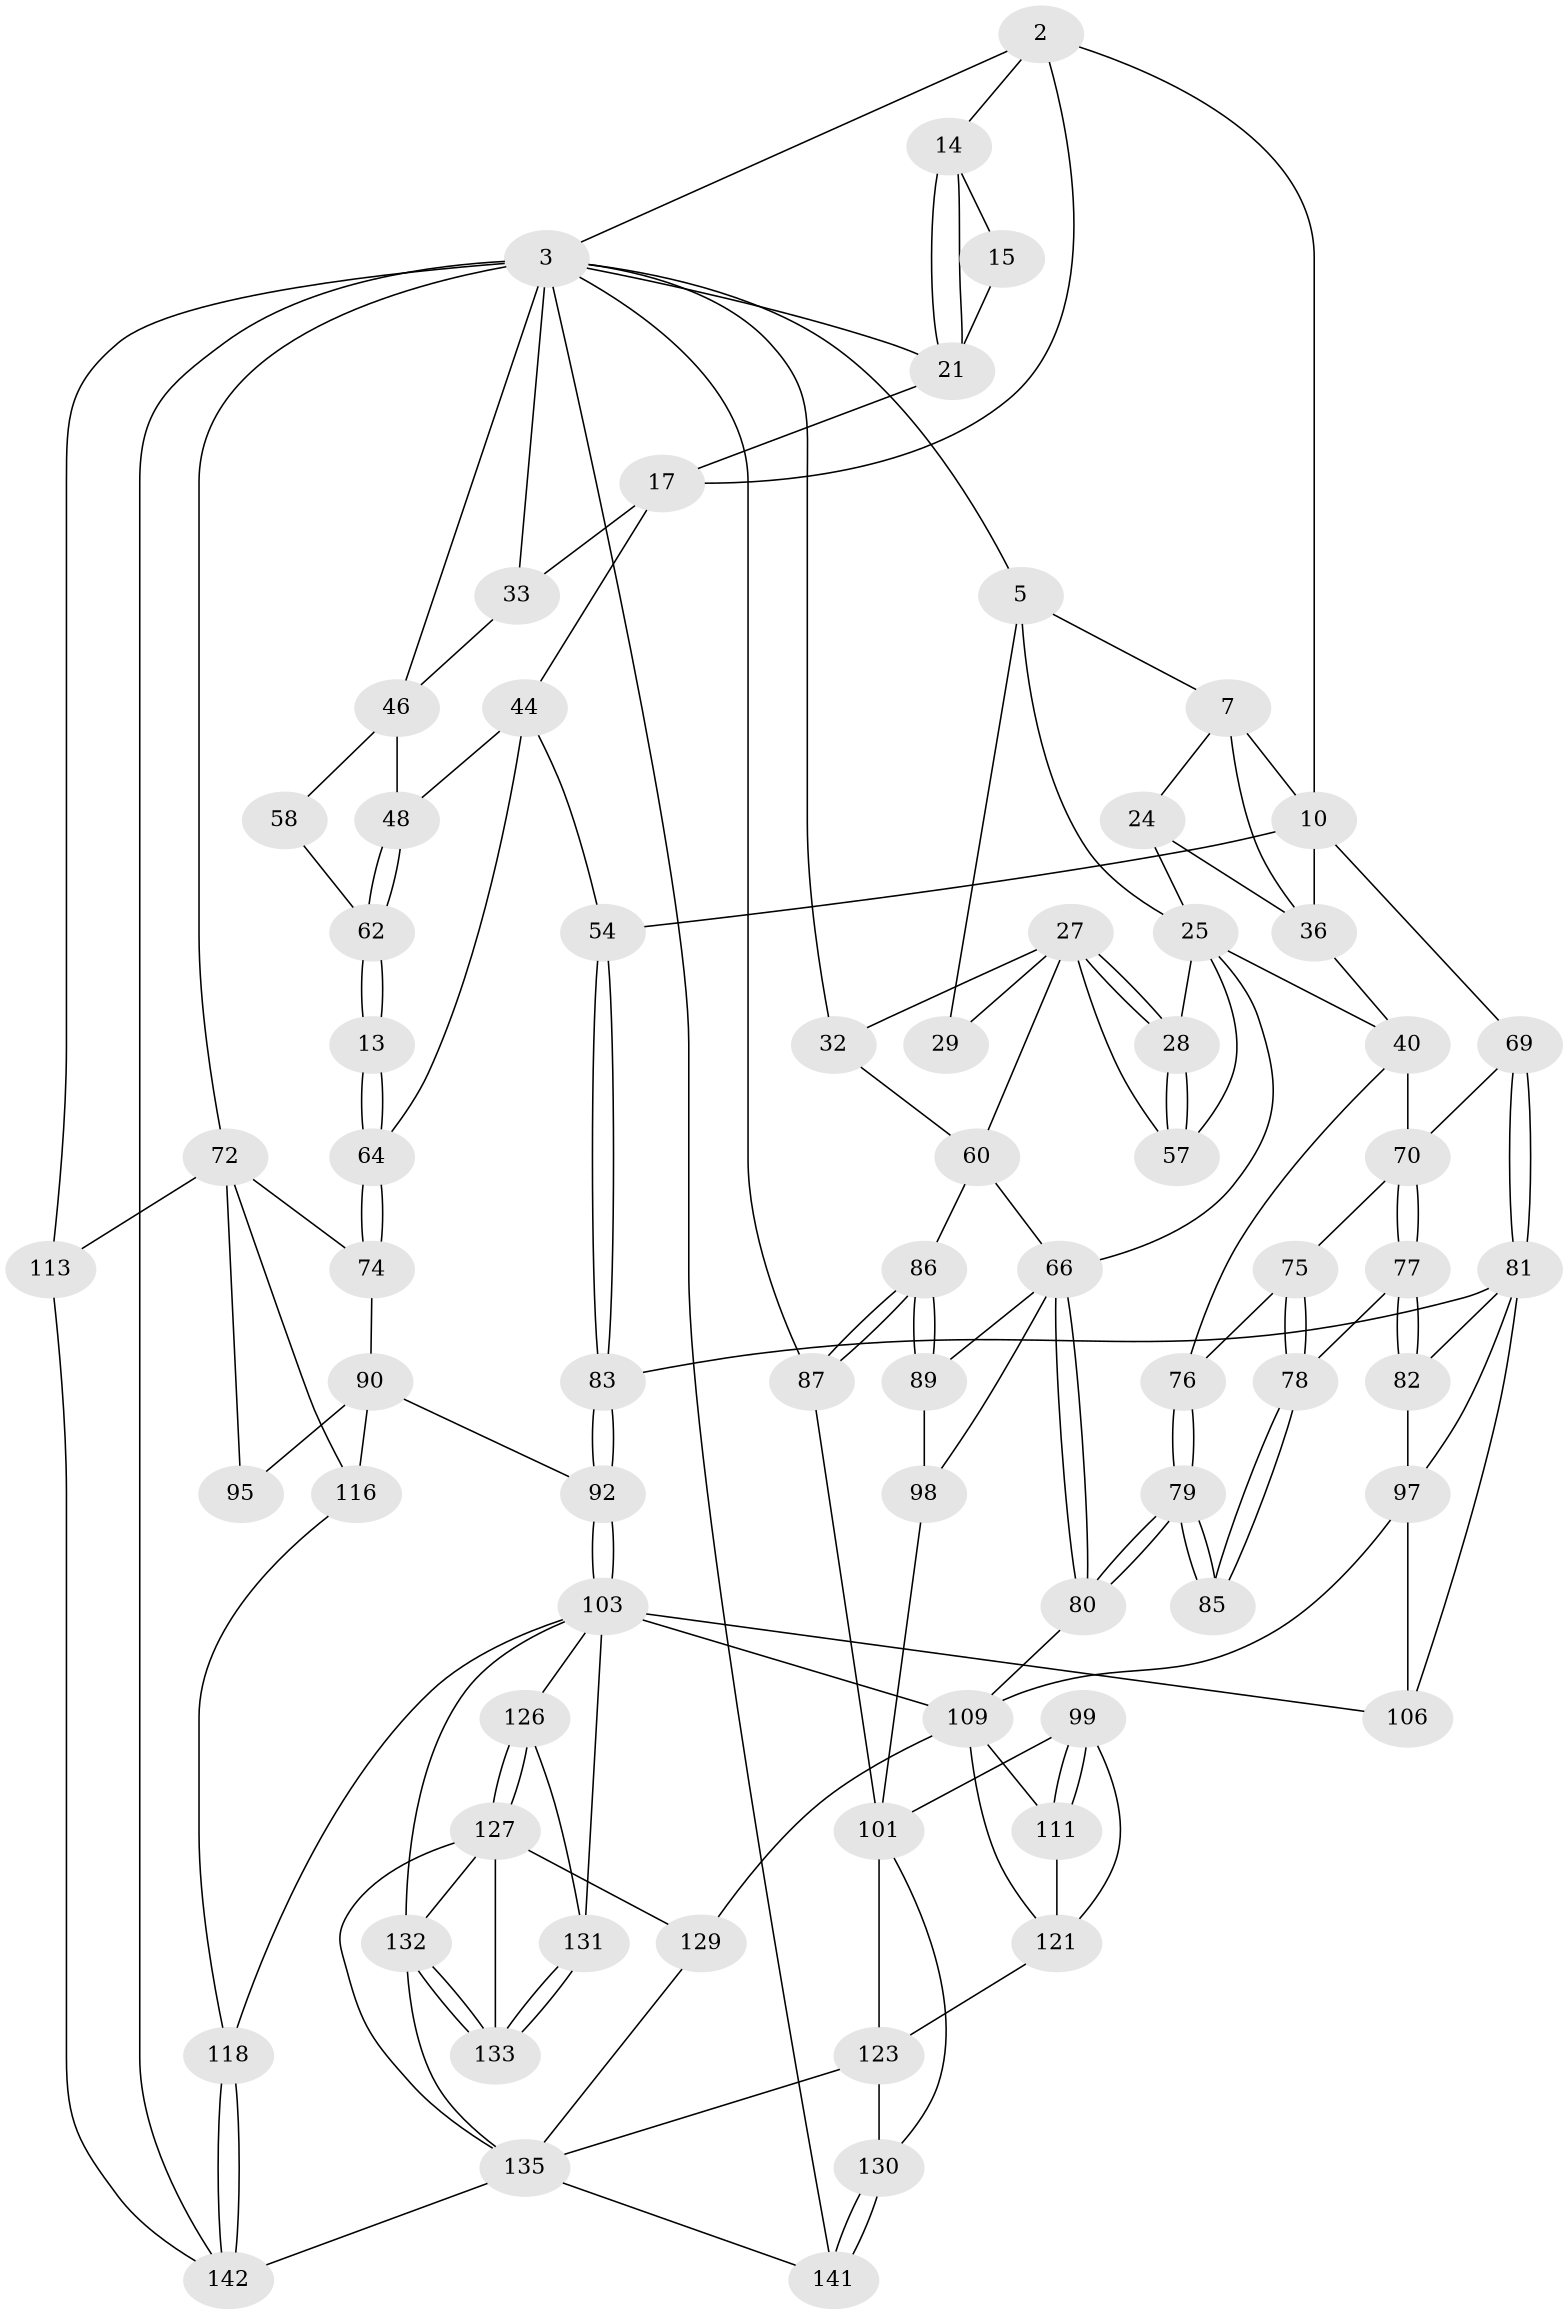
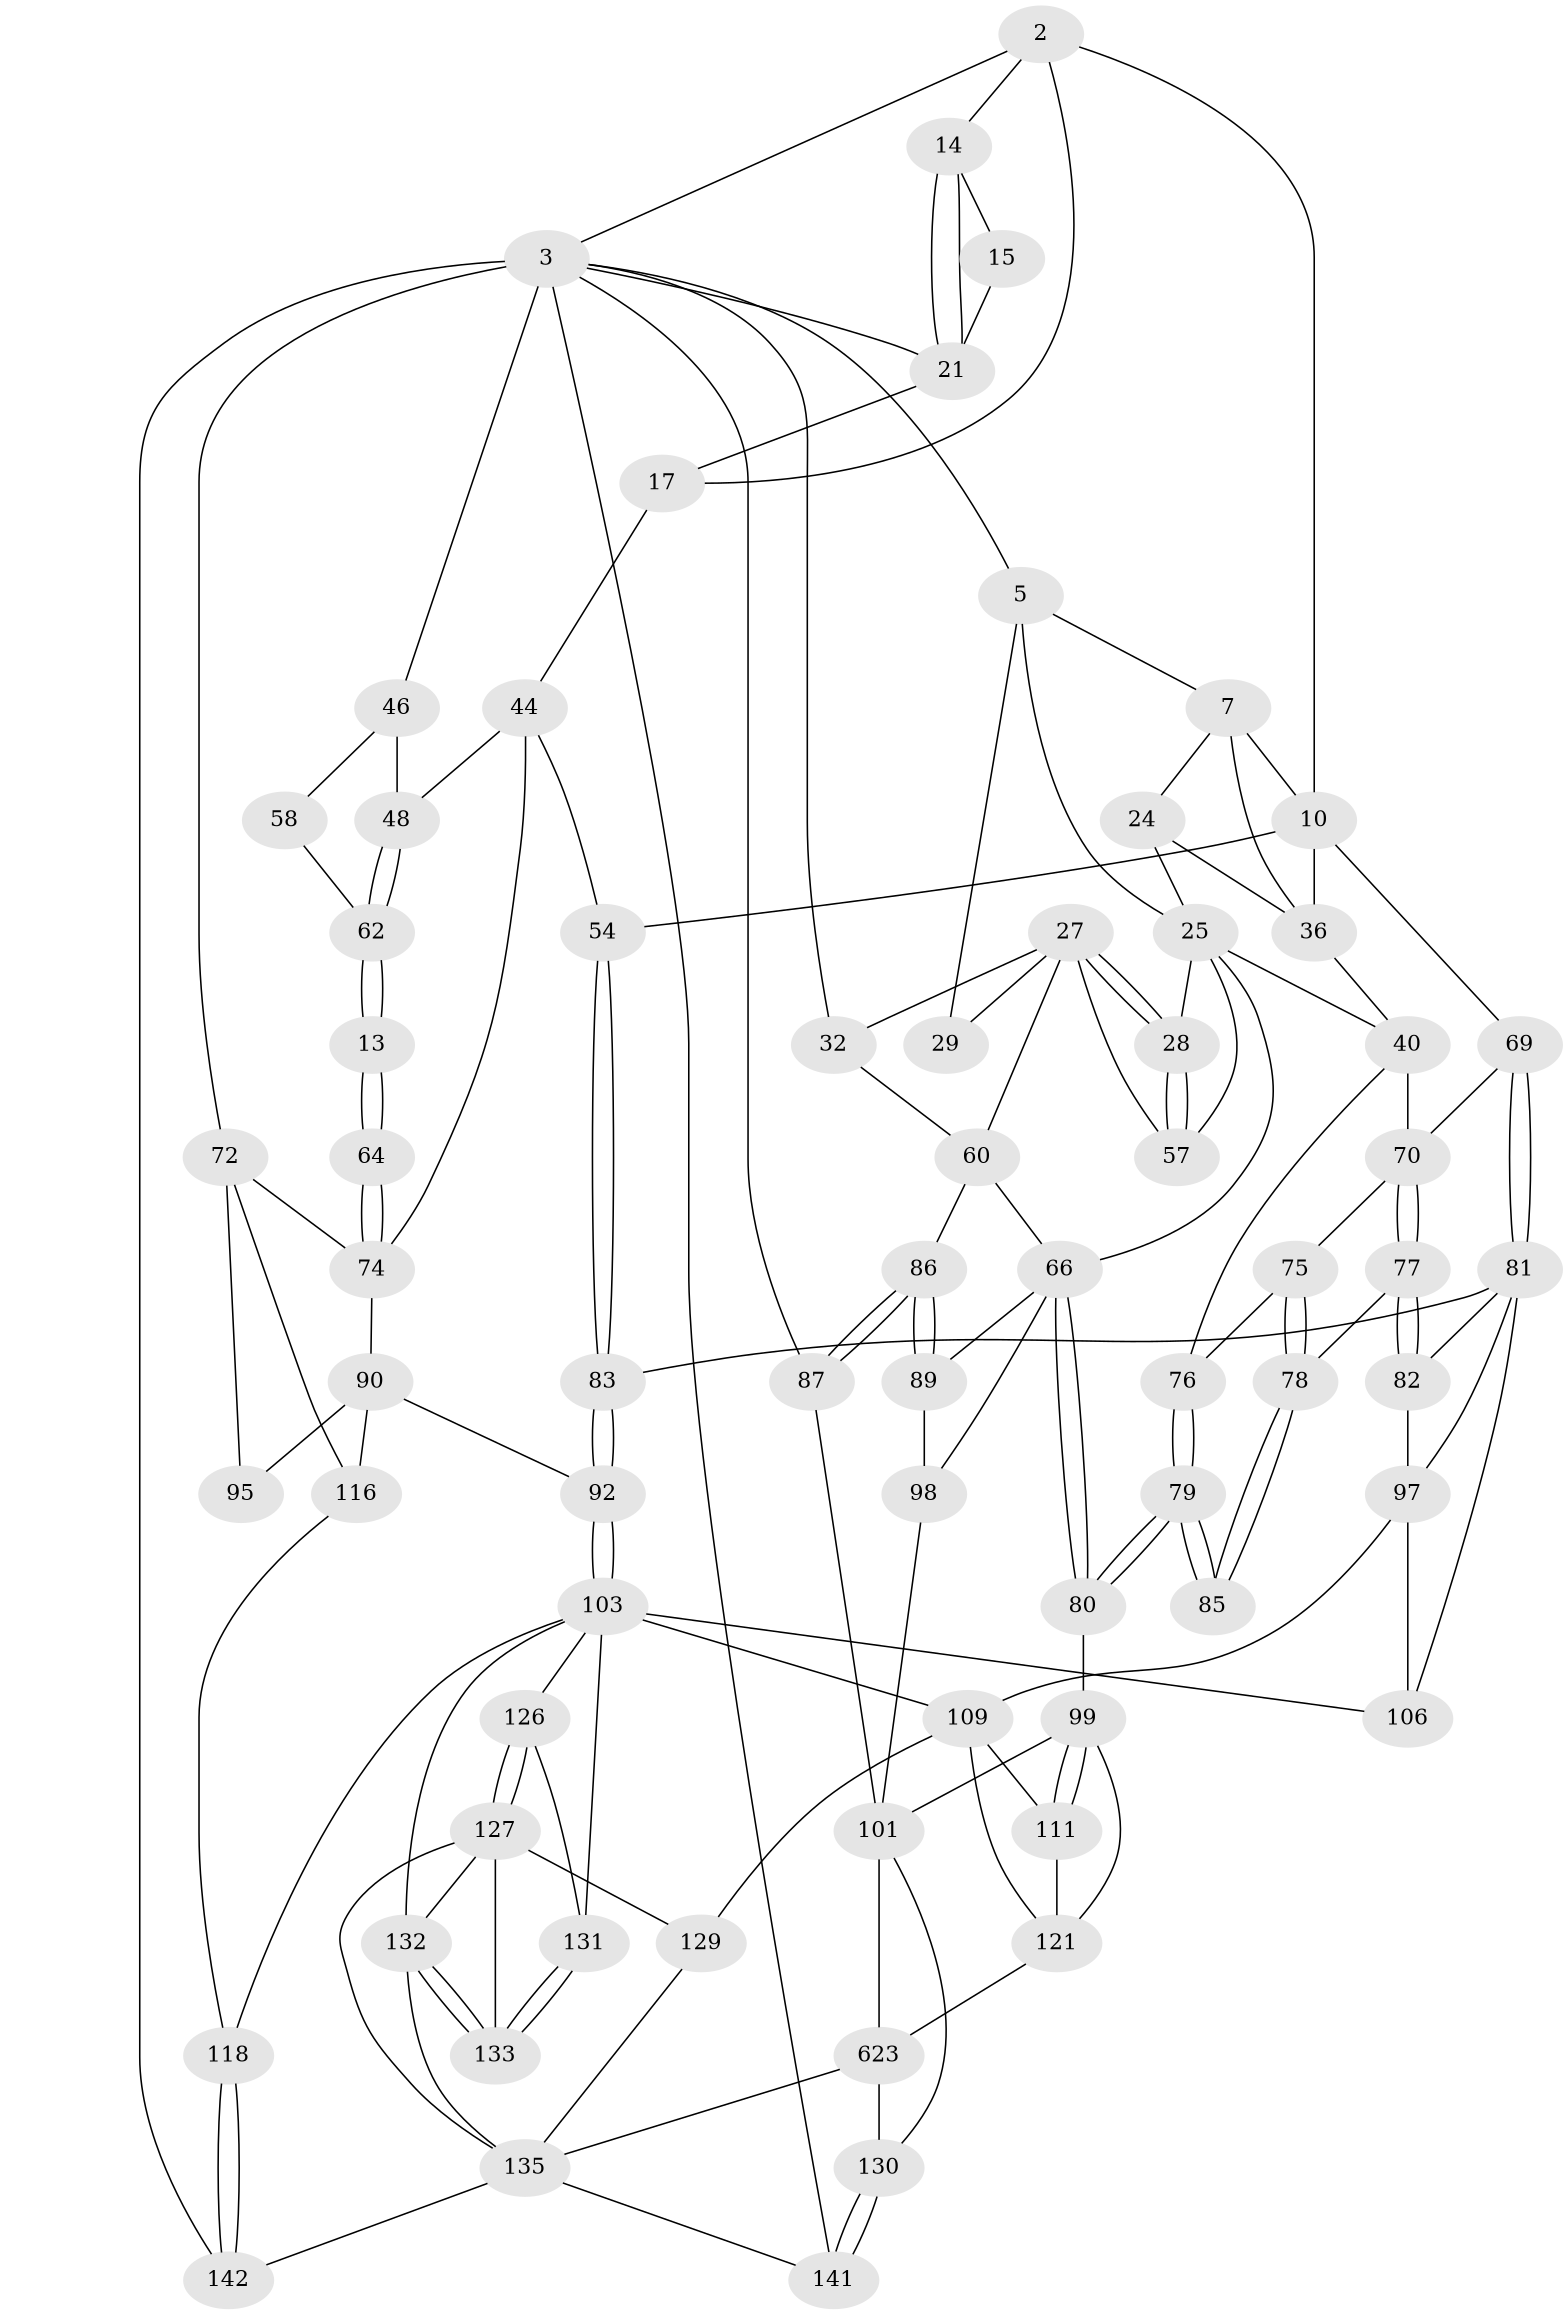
  graph {
    node [color=gray90 style=filled]
    n1 [label=2 super="+2+9"]
    3 [super="+4+19"]
    10 [super="+37+11"]
    14
    17 [super="+18+35"]
    5 [super="+6"]
    21
    32
-   33 [super="+34"]
    46 [super="+47+51"]
    72 [super="+73+114"]
    87
-   113
    141
    142 [super="+143"]
    36 [super="+38"]
    54
    69
    15 [super="+16+22"]
    44 [super="+45+52"]
    7 [super="+8+13"]
    25 [super="+42+26"]
    29
    60 [super="+61"]
    48 [super="+49"]
    58
    74
    95
    116
    101 [super="+102"]
    24
    28
    40 [super="+41"]
    57
    66 [super="+67"]
    83
    70 [super="+71"]
    81 [super="+84"]
    64
    76
    80
    89
    98
    27 [super="+30"]
    86
    75
    77
    79
    62 [super="+65"]
    n50 [label=13]
    92
    90 [super="+91"]
    99 [super="+100"]
    82 [super="+93"]
    97 [super="+107"]
    106
    78
    118
    85
    111
    121 [super="+122"]
    109 [super="+110"]
    103 [super="+119+104"]
-   123 [super="+124"]
+   123 [super="+124" label=623]
    130
    126
    131
    132 [super="+136"]
    129
    135 [super="+139"]
    127 [super="+134+128"]
    133
    n1 -- 3
    n1 -- 10
    n1 -- 14
    n1 -- 17
    3 -- 5
    3 -- 21
    3 -- 32
-   3 -- 33 [weight=2]
    3 -- 46
    3 -- 72
    3 -- 87
-   3 -- 113
    3 -- 141
    3 -- 142
    10 -- 36 [weight=2]
    10 -- 54
    10 -- 69
    14 -- 21
    14 -- 21
    14 -- 15
-   17 -- 33
    17 -- 44
    5 -- 7
    5 -- 25
    5 -- 29
    21 -- 17
    32 -- 60
-   33 -- 46
    46 -- 48
    46 -- 58 [weight=2]
-   72 -- 113
    72 -- 74
    72 -- 95
    72 -- 116
    87 -- 101
-   113 -- 142
    36 -- 40
    54 -- 83
    54 -- 83
    69 -- 70
    69 -- 81
    69 -- 81
    15 -- 21
    44 -- 54
    44 -- 48 [weight=2]
-   44 -- 64
+   44 -- 74
    7 -- 10 [weight=2]
    7 -- 36
    7 -- 24
    25 -- 28
    25 -- 40
    25 -- 57
    25 -- 66
    60 -- 66
    60 -- 86
    48 -- 62
    48 -- 62
    58 -- 62
    74 -- 90
    116 -- 118
    101 -- 123
    101 -- 130
    24 -- 36
    24 -- 25
    28 -- 57
    28 -- 57
    40 -- 70
    40 -- 76
    66 -- 80
    66 -- 80
    66 -- 89
    66 -- 98
    83 -- 92
    83 -- 92
    70 -- 75
    70 -- 77
    70 -- 77
    81 -- 83
    81 -- 82
    81 -- 97
    81 -- 106
    64 -- 74
    64 -- 74
    76 -- 79
    76 -- 79
-   80 -- 109
+   80 -- 99
    89 -- 98
    98 -- 101
    27 -- 32
    27 -- 29
    27 -- 60
    27 -- 28
    27 -- 28
    27 -- 57
    86 -- 87
    86 -- 87
    86 -- 89
    86 -- 89
    75 -- 76
    75 -- 78
    75 -- 78
    77 -- 82
    77 -- 82
    77 -- 78
    79 -- 80
    79 -- 80
    79 -- 85
    79 -- 85
    62 -- n50 [weight=2]
    62 -- n50
    n50 -- 64
    n50 -- 64
    92 -- 103
    92 -- 103
    90 -- 95 [weight=2]
    90 -- 116
    90 -- 92
    99 -- 101
    99 -- 111
    99 -- 111
    99 -- 121
    82 -- 97 [weight=2]
    97 -- 106
    97 -- 109
    78 -- 85
    78 -- 85
    118 -- 142
    118 -- 142
    111 -- 121
    121 -- 123
    109 -- 111
    109 -- 121
    109 -- 129
    103 -- 106
    103 -- 118
    103 -- 109
    103 -- 126
    103 -- 131
    103 -- 132
    123 -- 130
    123 -- 135
    130 -- 141
    130 -- 141
    126 -- 131
    126 -- 127
    126 -- 127
    131 -- 133
    131 -- 133
    132 -- 135
    132 -- 133
    132 -- 133
    129 -- 135
    135 -- 141
    135 -- 142
    127 -- 132 [weight=2]
    127 -- 129
    127 -- 135
    127 -- 133
  }
